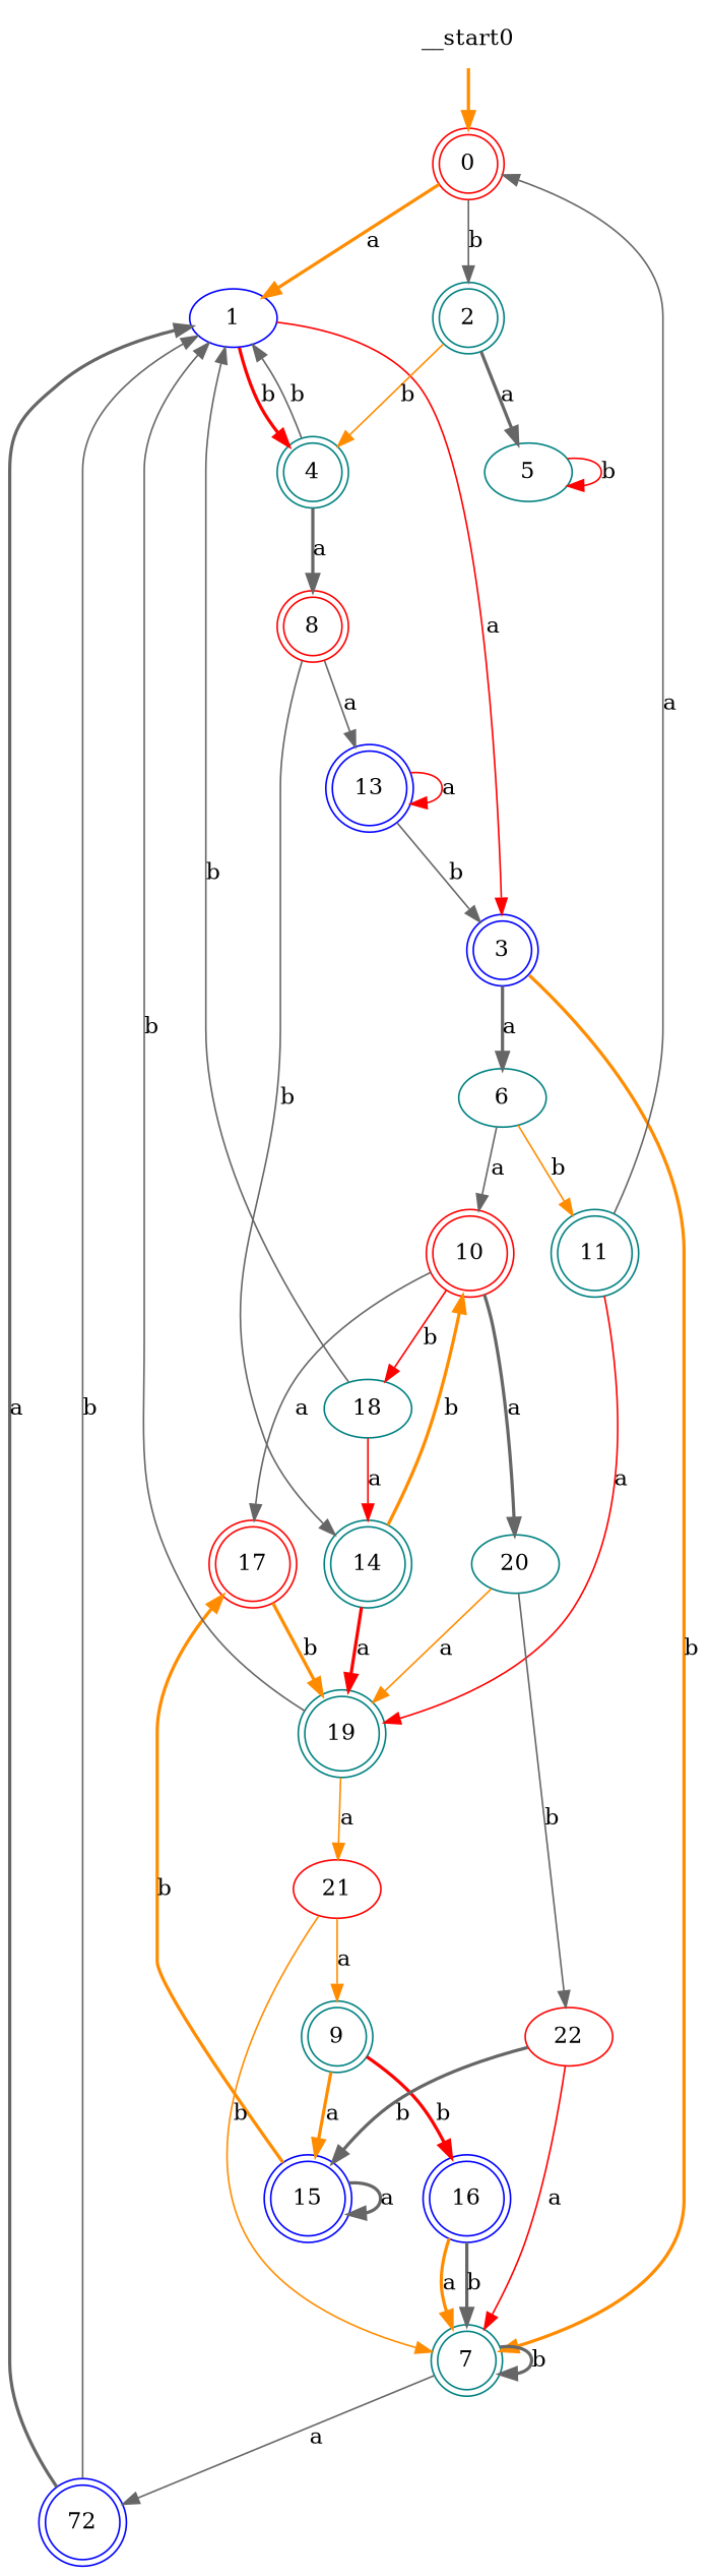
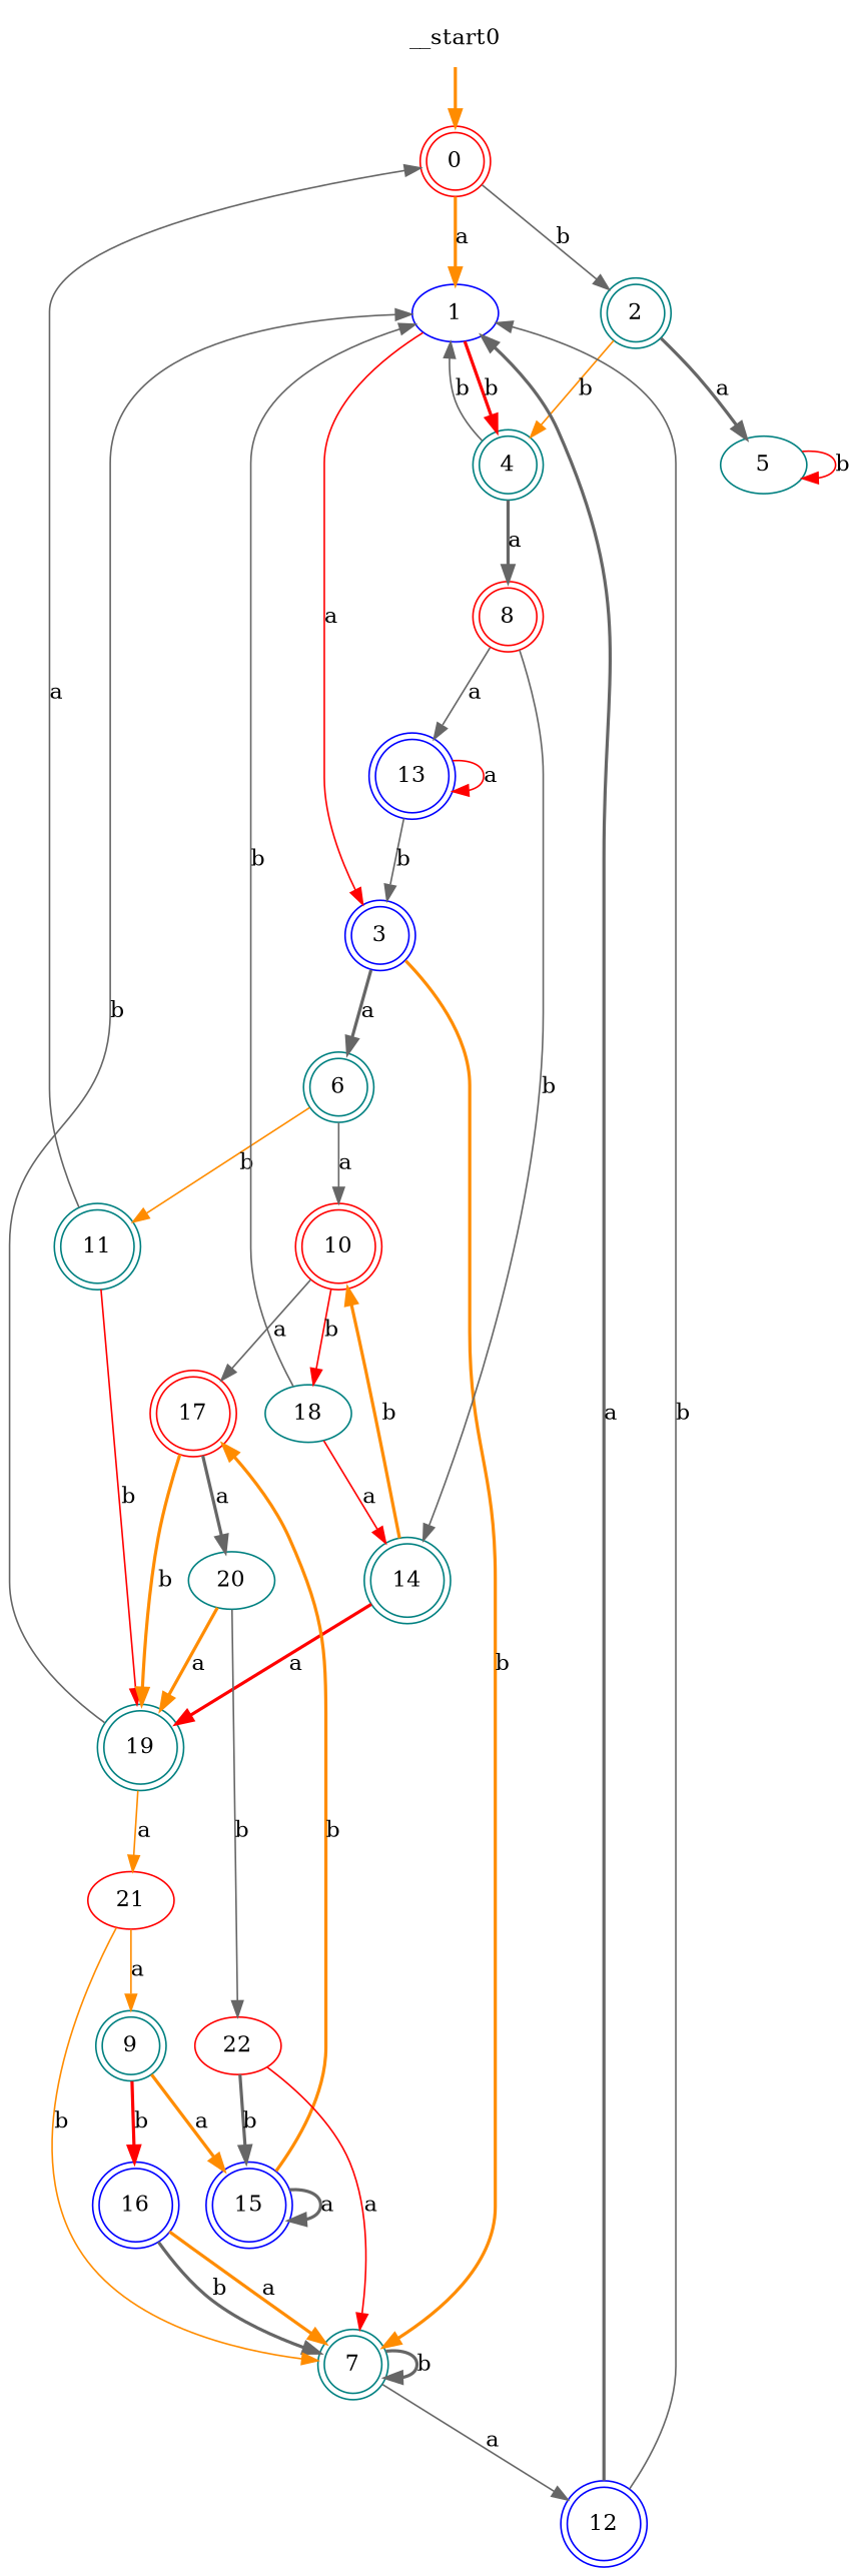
  digraph {
    node [color=teal shape=doublecircle]
    edge [color=gray40 style=solid]
    __start0 [color=red shape=none]
    0 [color=red]
    1 [color=blue shape=""]
    2
    3 [color=blue]
    4
    5 [shape=""]
-   6 [shape=ellipse]
+   6
    7
    8 [color=red]
    10 [color=red]
    11
-   12 [color=blue label=72]
+   12 [color=blue]
    13 [color=blue]
    14
    15 [color=blue]
    9
    16 [color=blue]
    17 [color=red]
    18 [shape=""]
    19
    20 [shape=""]
    21 [color=red shape=""]
    22 [color=red shape=""]
    __start0 -> 0 [color=darkorange style=bold]
    0 -> 1 [color=darkorange label=a style=bold]
    0 -> 2 [label=b]
    1 -> 3 [color=red label=a]
    1 -> 4 [color=red label=b style=bold]
    2 -> 4 [color=darkorange label=b]
    2 -> 5 [label=a style=bold]
    3 -> 6 [label=a style=bold]
    3 -> 7 [color=darkorange label=b style=bold]
    4 -> 1 [label=b]
    4 -> 8 [label=a style=bold]
    5 -> 5 [color=red label=b]
    6 -> 10 [label=a]
    6 -> 11 [color=darkorange label=b]
    7 -> 7 [label=b style=bold]
    7 -> 12 [label=a]
    8 -> 13 [label=a]
    8 -> 14 [label=b]
    10 -> 17 [label=a]
    10 -> 18 [color=red label=b]
    11 -> 0 [label=a]
-   11 -> 19 [color=red label=a]
+   11 -> 19 [color=red label=b]
    12 -> 1 [label=a style=bold]
    12 -> 1 [label=b]
    13 -> 3 [label=b]
    13 -> 13 [color=red label=a]
    14 -> 10 [color=darkorange label=b style=bold]
    14 -> 19 [color=red label=a style=bold]
    15 -> 15 [label=a style=bold]
    15 -> 17 [color=darkorange label=b style=bold]
    9 -> 15 [color=darkorange label=a style=bold]
    9 -> 16 [color=red label=b style=bold]
    16 -> 7 [color=darkorange label=a style=bold]
    16 -> 7 [label=b style=bold]
    17 -> 19 [color=darkorange label=b style=bold]
-   10 -> 20 [label=a style=bold]
+   17 -> 20 [label=a style=bold]
    18 -> 1 [label=b]
    18 -> 14 [color=red label=a]
    19 -> 1 [label=b]
    19 -> 21 [color=darkorange label=a]
-   20 -> 19 [color=darkorange label=a]
+   20 -> 19 [color=darkorange label=a style=bold]
    20 -> 22 [label=b]
    21 -> 7 [color=darkorange label=b]
    21 -> 9 [color=darkorange label=a]
    22 -> 7 [color=red label=a]
    22 -> 15 [label=b style=bold]
  }
